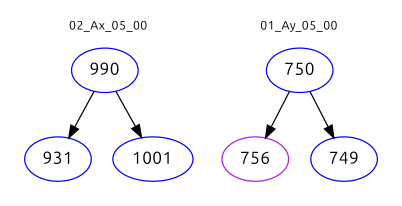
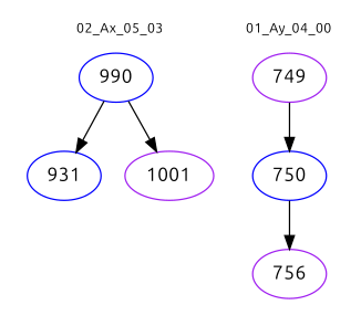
  digraph {
    fontname=Ubuntu
    node [color=blue fontname=Ubuntu]
    edge [color=black fontname=Ubuntu]
    n1 [label=990]
    n2 [label=931]
-   n3 [label=1001]
+   n3 [color=purple label=1001]
    n4 [label=750]
    n5 [color=purple label=756]
-   n6 [label=749]
+   n6 [color=purple label=749]
    subgraph cluster_1 {
      color=white
      fontsize=10
-     label="02_Ax_05_00"
+     label="02_Ax_05_03"
      n1
      n2
      n3
    }
    subgraph cluster_2 {
      color=white
      fontsize=10
-     label="01_Ay_05_00"
+     label="01_Ay_04_00"
      n4
      n5
      n6
    }
    n1 -> n2
    n1 -> n3
    n4 -> n5
-   n4 -> n6
+   n6 -> n4
  }
